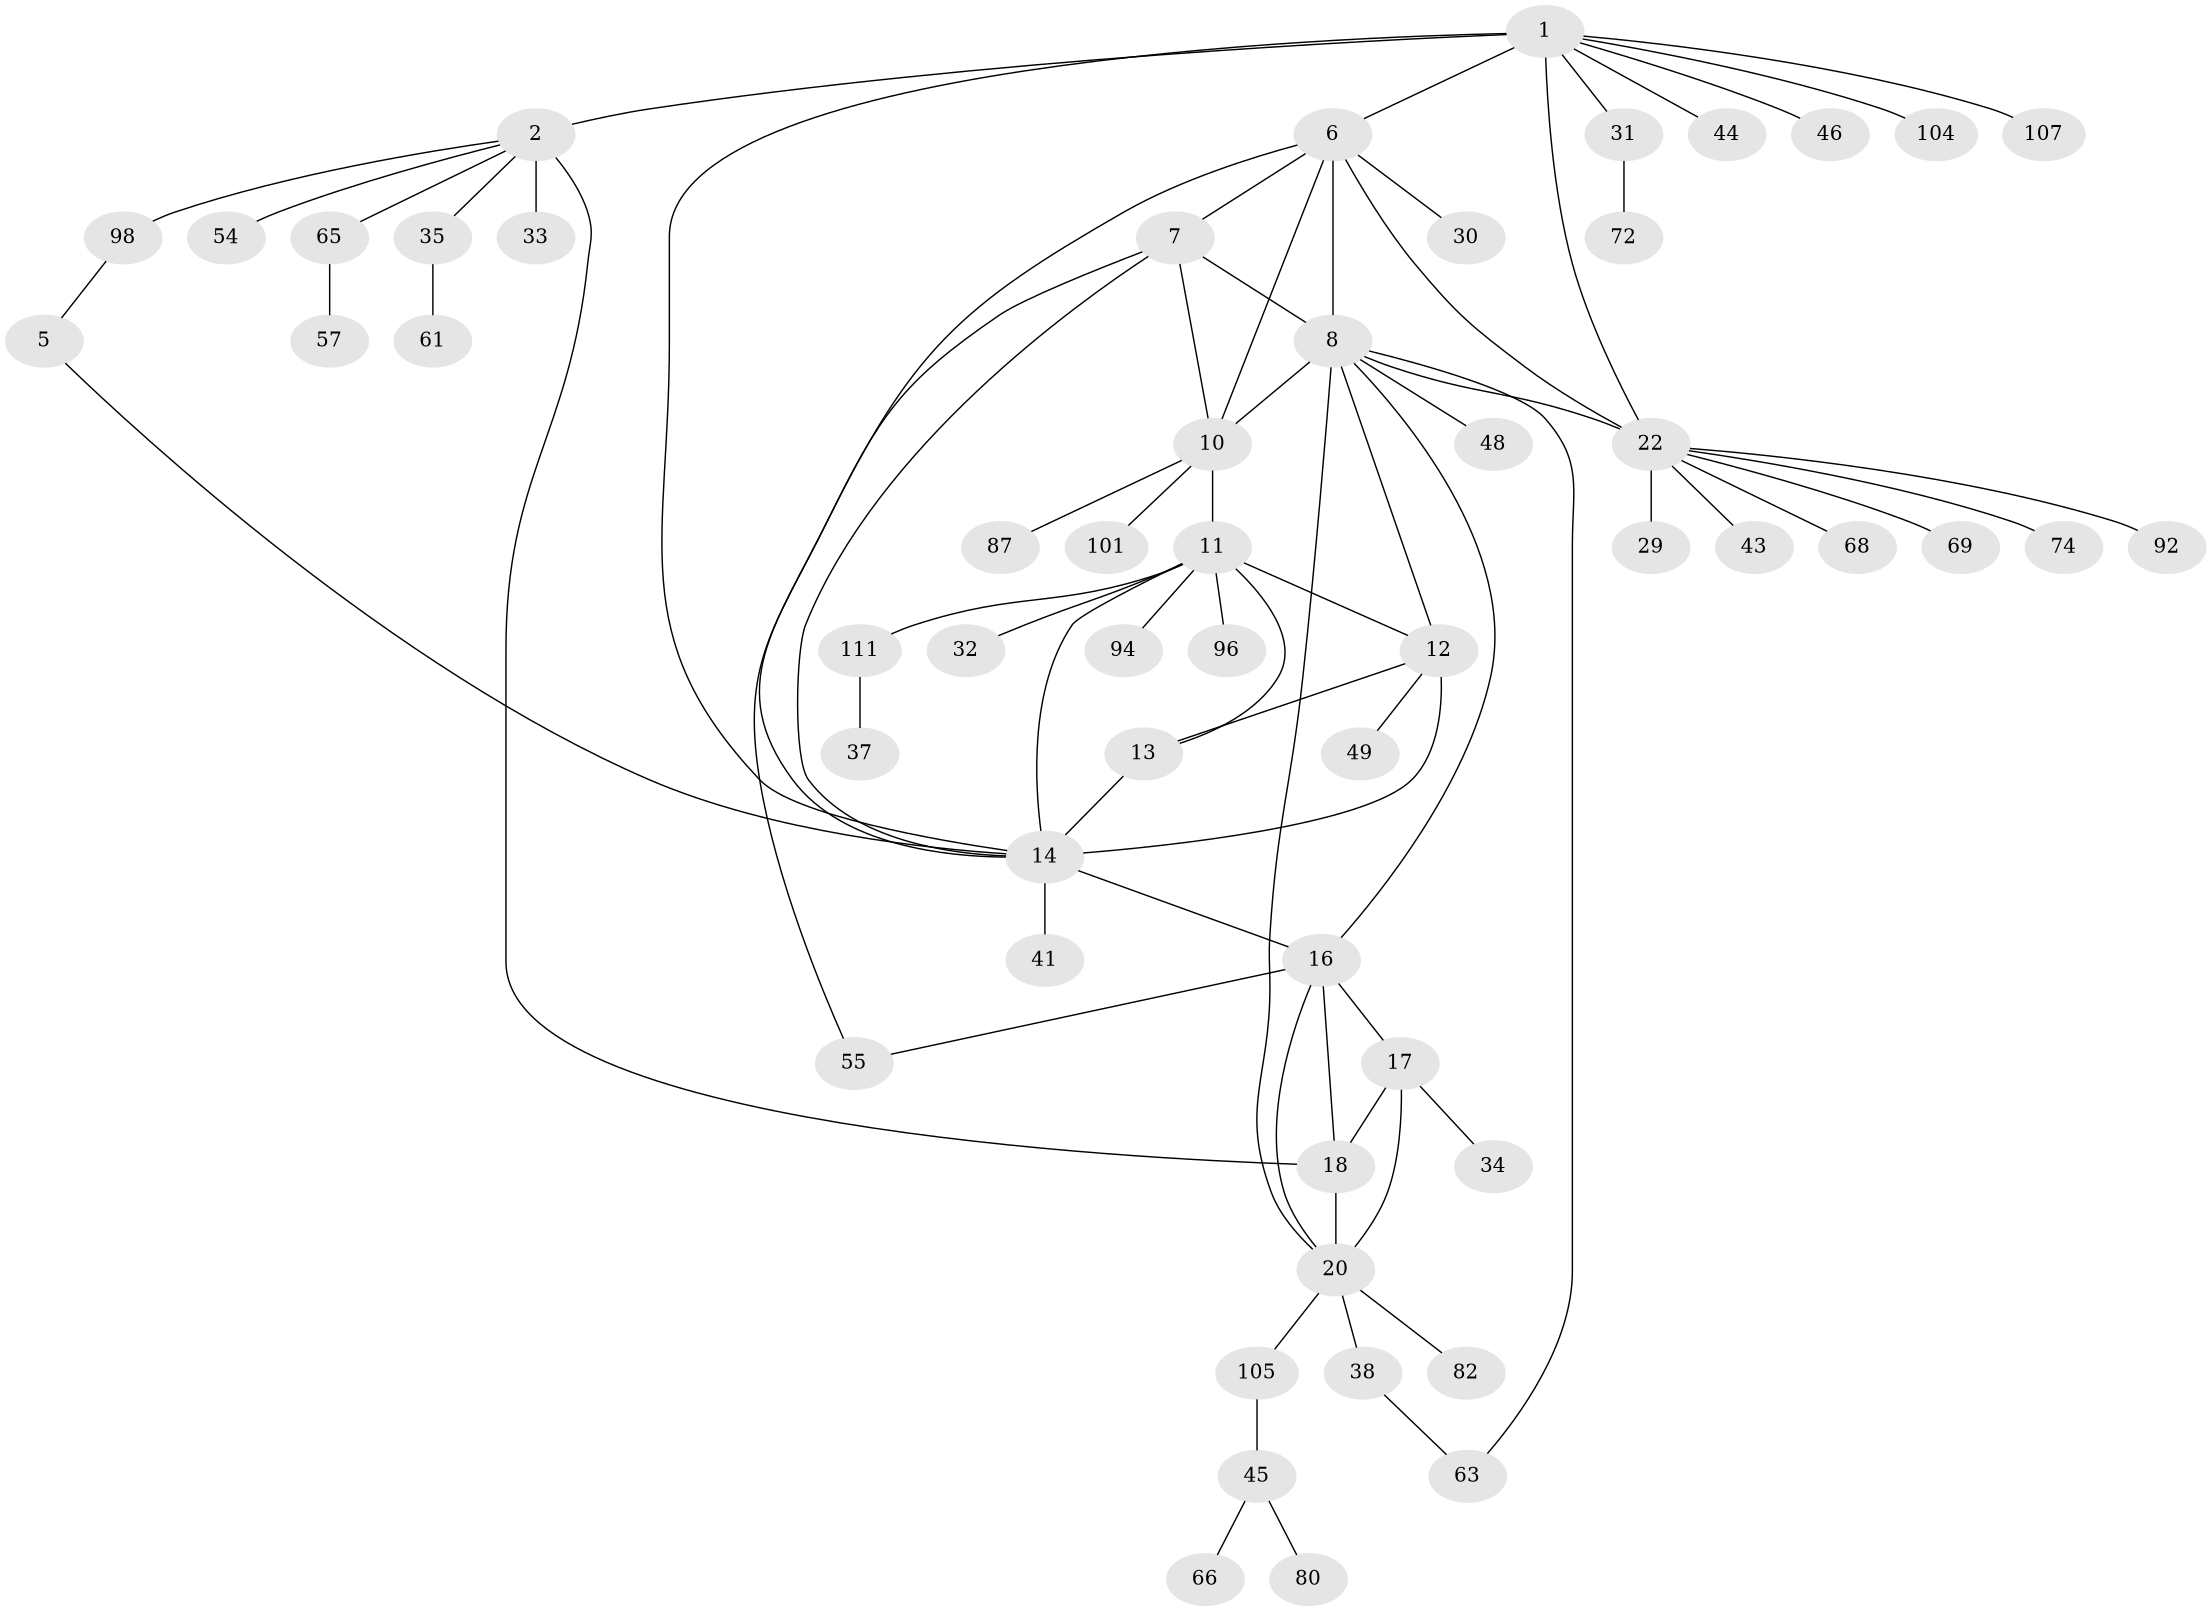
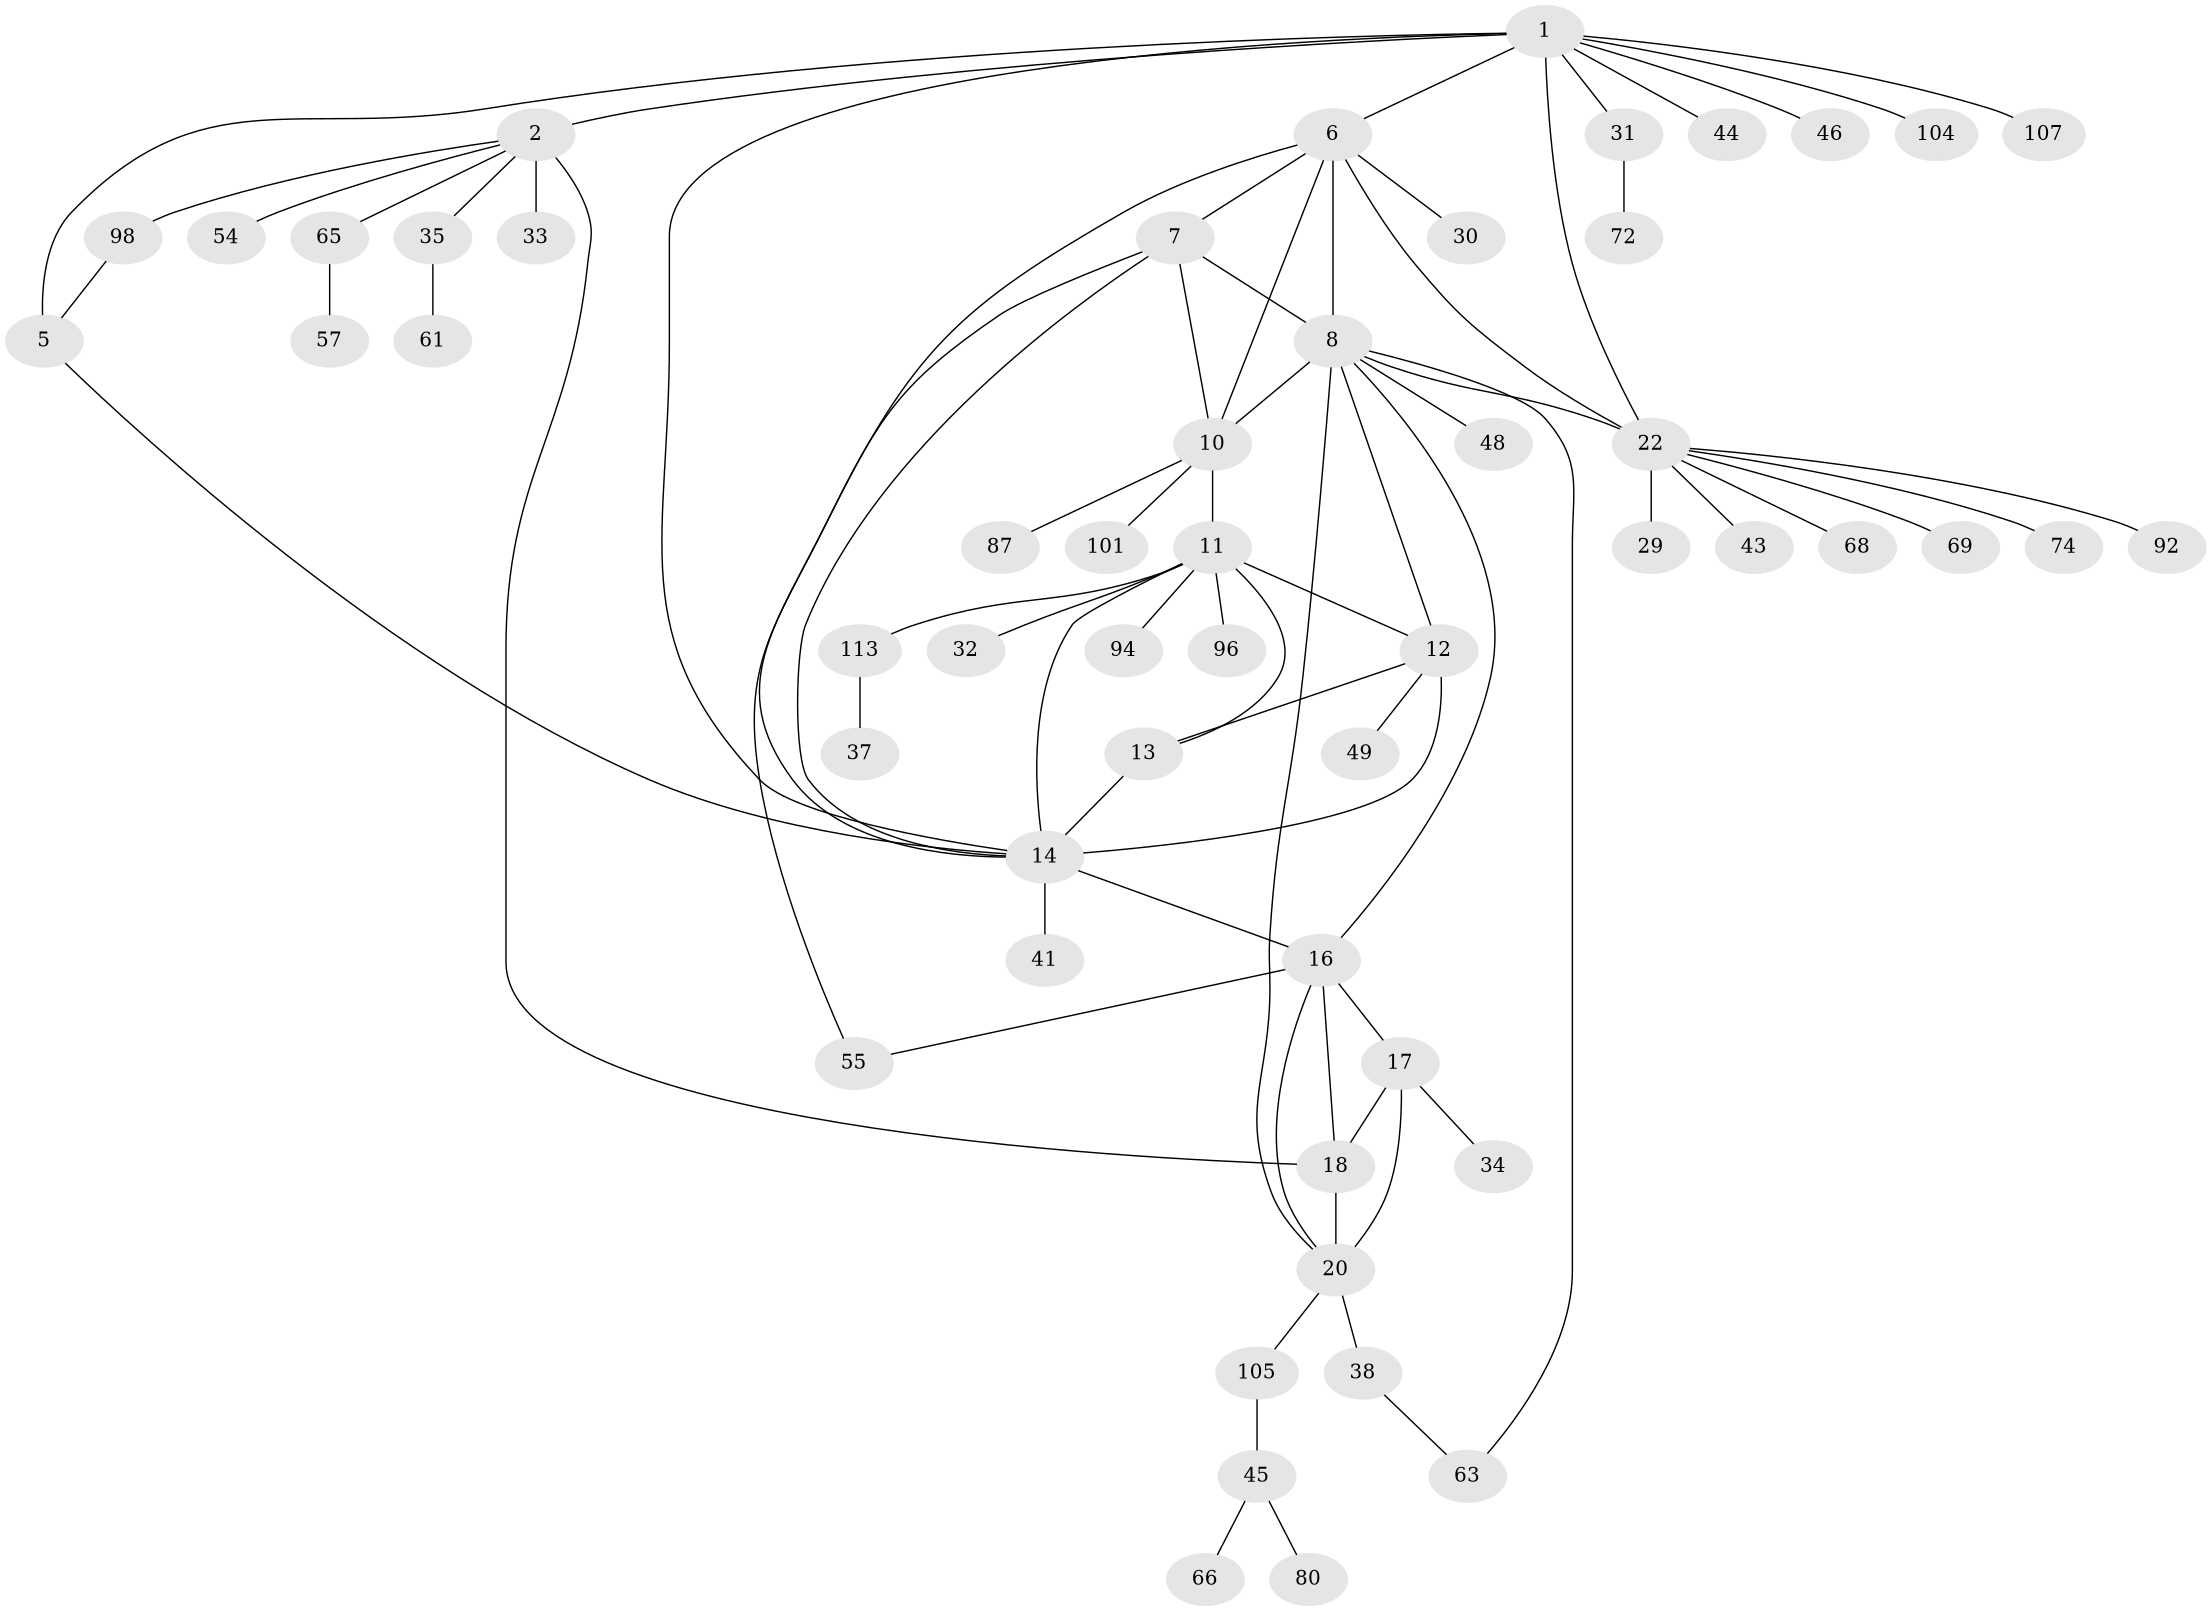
  graph {
    node [color=gray90 style=filled]
    1 [super="+3+4+27+21+88+93"]
    2 [super="+28"]
    5
    6 [super="+71+53"]
    14 [super="+15"]
    22 [super="+25+24"]
    31 [super="+64"]
    44
    46
    104
    107
    18 [super="+89+95+19"]
    33
    35
    54 [super="+77+56"]
    65
    98
    7 [super="+51+76"]
    8 [super="+52+106+75+9+47+59"]
    10
    30 [super="+86"]
    16
    41
    20 [super="+50"]
    29 [super="+85"]
    43
    68
    69
    74 [super="+84"]
    92
    72
    61 [super="+62"]
    57
    55
    12 [super="+70+83+81+40"]
    48
    63
    11
    87
    101
    13
    49
    17 [super="+26"]
    38 [super="+42"]
-   82
    105
    32
    94
    96
-   111
+   111 [label=113]
    37
    34
    45
    66
    80
    1 -- 2 [weight=3]
+   1 -- 5 [weight=3]
    1 -- 6 [weight=2]
    1 -- 14
    1 -- 22 [weight=6]
    1 -- 31
    1 -- 44
    1 -- 46
    1 -- 104
    1 -- 107
    2 -- 18
    2 -- 33
    2 -- 35
    2 -- 54
    2 -- 65
    2 -- 98
    5 -- 14
    6 -- 14
    6 -- 22
    6 -- 7
    6 -- 8 [weight=2]
    6 -- 10
    6 -- 30
    14 -- 16
    14 -- 41
    22 -- 29
    22 -- 43
    22 -- 68
    22 -- 69
    22 -- 74
    22 -- 92
    31 -- 72
    18 -- 20 [weight=2]
    35 -- 61
    65 -- 57
    98 -- 5
    7 -- 14
    7 -- 8 [weight=2]
    7 -- 10
    7 -- 55
    8 -- 22 [weight=2]
    8 -- 10 [weight=2]
    8 -- 16
    8 -- 20
    8 -- 12
    8 -- 48
    8 -- 63
    10 -- 11
    10 -- 87
    10 -- 101
    16 -- 18 [weight=2]
    16 -- 20
    16 -- 55
    16 -- 17
    20 -- 38
-   20 -- 82
    20 -- 105
    12 -- 14 [weight=2]
    12 -- 13
    12 -- 49
    11 -- 14 [weight=2]
    11 -- 12
    11 -- 13
    11 -- 32
    11 -- 94
    11 -- 96
    11 -- 111
    13 -- 14 [weight=2]
    17 -- 18 [weight=2]
    17 -- 20
    17 -- 34
    38 -- 63
    105 -- 45
    111 -- 37
    45 -- 66
    45 -- 80
  }
